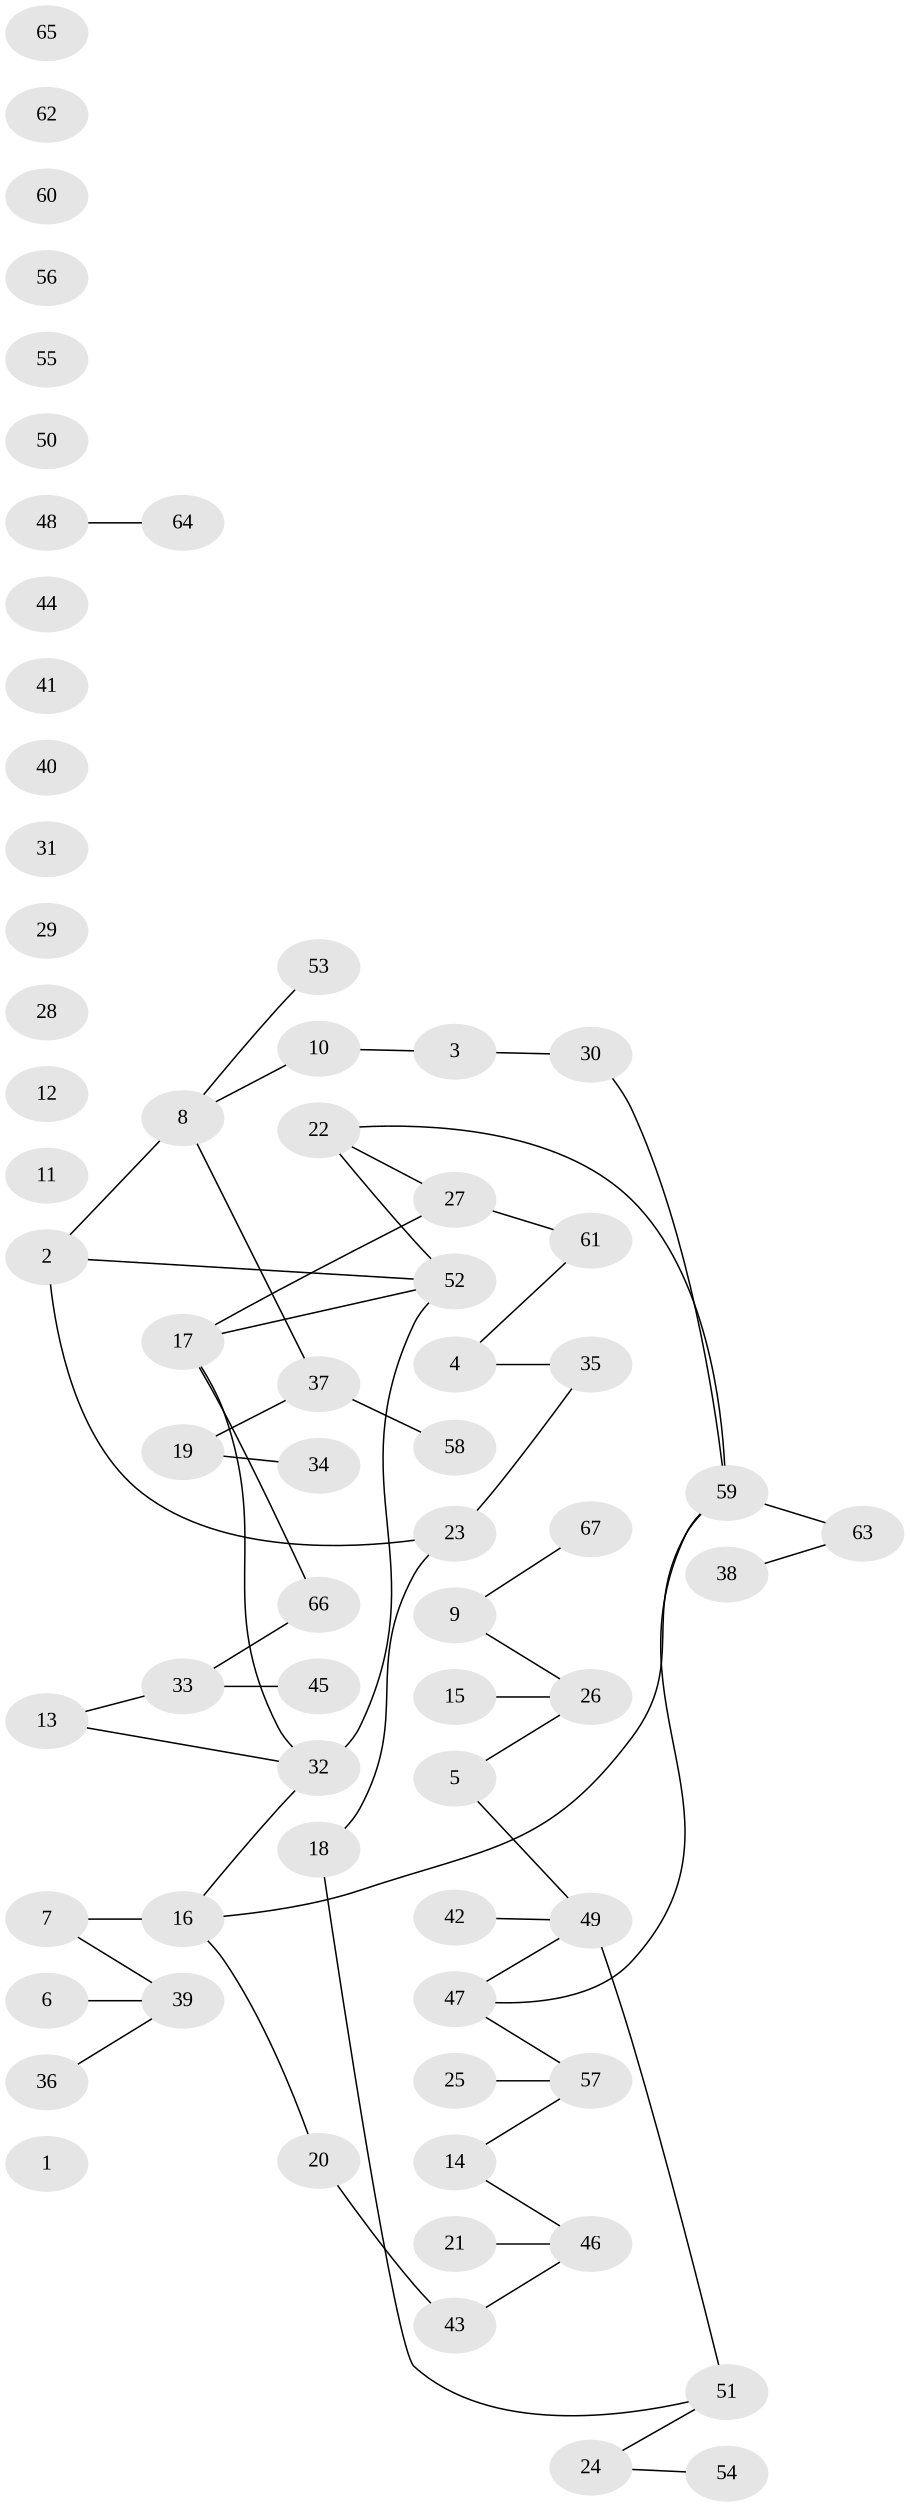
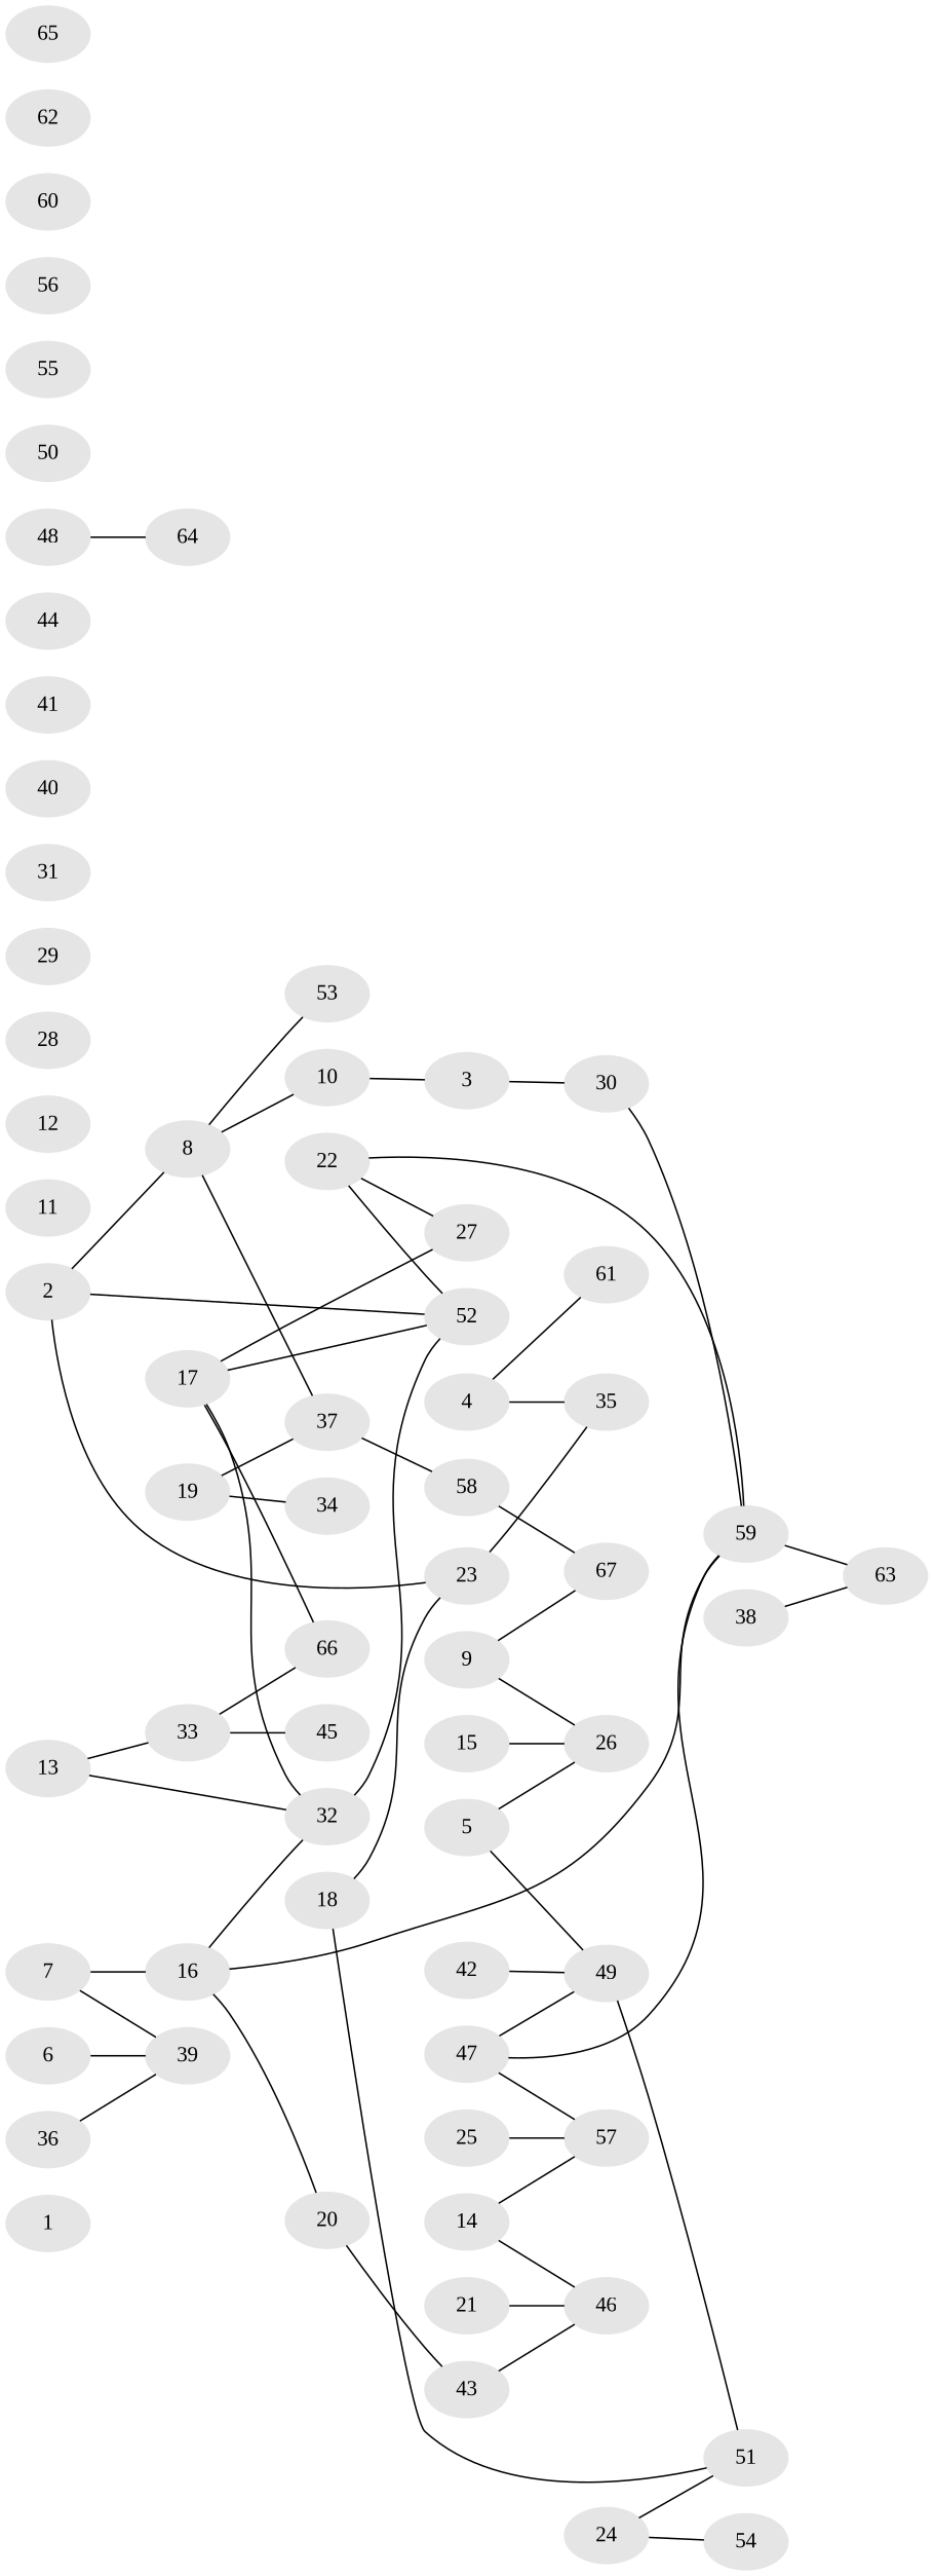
  graph {
    fontname="Liberation Serif"
    rankdir=LR
    node [color=gray90 fontname="Liberation Serif" style=filled]
    edge [fontname="Liberation Serif"]
    1
    2
    8
    23
    52
    10
    37
    53
    35
    3
    30
    59
    4
    61
    5
    26
    49
    51
    6
    39
    7
    16
    32
    20
    58
    9
    67
    11
    12
    13
    33
    66
    45
    14
    46
    57
    15
    43
    63
    17
    27
    18
    19
    34
    21
    22
    24
    54
    25
    28
    29
    31
    36
    38
    40
    41
    42
    44
    47
    48
    64
    50
    55
    56
    60
    62
    65
    2 -- 8
    2 -- 23
    2 -- 52
    8 -- 10
    8 -- 37
    8 -- 53
    23 -- 35
    10 -- 3
    37 -- 58
    3 -- 30
    30 -- 59
    59 -- 63
    4 -- 35
    4 -- 61
    5 -- 26
    5 -- 49
    49 -- 51
    6 -- 39
    7 -- 39
    7 -- 16
    16 -- 59
    16 -- 32
    16 -- 20
    32 -- 52
    20 -- 43
+   58 -- 67
    9 -- 26
    9 -- 67
    13 -- 32
    13 -- 33
    33 -- 66
    33 -- 45
    14 -- 46
    14 -- 57
    15 -- 26
    43 -- 46
    17 -- 52
    17 -- 32
    17 -- 66
    17 -- 27
-   27 -- 61
    18 -- 23
    18 -- 51
    19 -- 37
    19 -- 34
    21 -- 46
    22 -- 52
    22 -- 59
    22 -- 27
    24 -- 51
    24 -- 54
    25 -- 57
    36 -- 39
    38 -- 63
    42 -- 49
    47 -- 59
    47 -- 49
    47 -- 57
    48 -- 64
  }
